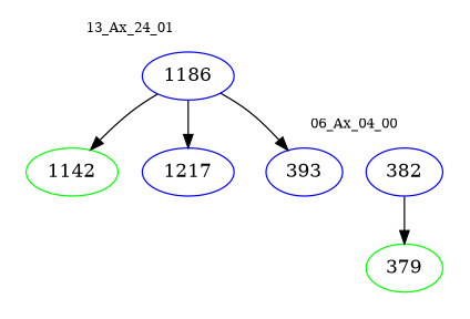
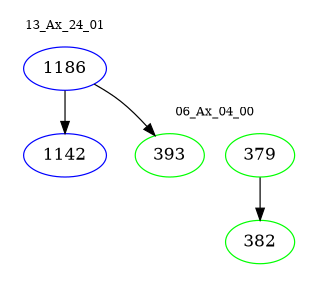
  digraph {
    node [color=blue]
    edge [color=black]
-   n1 [label=382]
+   n1 [color=green label=382]
    n2 [color=green label=379]
-   n3 [label=393]
+   n3 [color=green label=393]
    n4 [label=1186]
-   n5 [color=green label=1142]
-   n6 [label=1217]
+   n5 [label=1142]
    subgraph cluster_1 {
      color=white
      fontsize=10
      label="06_Ax_04_00"
      n1
      n2
      n3
    }
    subgraph cluster_2 {
      color=white
      fontsize=10
      label="13_Ax_24_01"
      n4
      n5
-     n6
    }
-   n1 -> n2
+   n2 -> n1
    n4 -> n3
    n4 -> n5
-   n4 -> n6
  }
